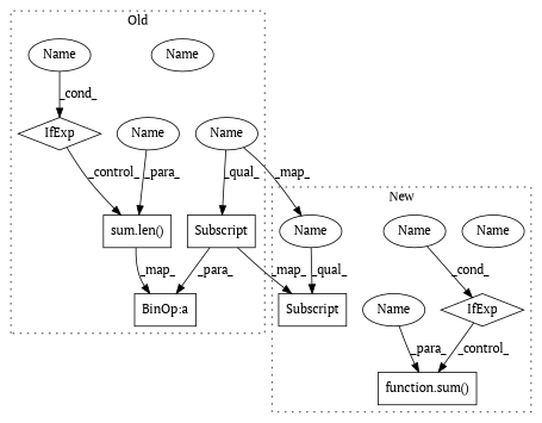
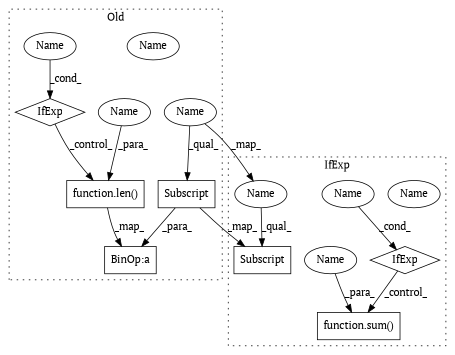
  digraph {
    fontname="PT Serif"
    node [a=87 fontname="PT Serif" l=13 s=1563 shape=ellipse]
    edge [fontname="PT Serif"]
-   n1 [a=75 l="4,1" label="sum.len()" s="1543,1558" shape=box]
+   n1 [a=75 l="4,1" label="function.len()" s="1543,1558" shape=box]
    n2 [a=82 l=3 label="BinOp:a" s=1539 shape=box]
    n3 [a=51 l="4,6" label=IfExp s="1559,1576" shape=diamond]
    n4 [label=Name]
    n5 [a=63 l="15,0" label=Subscript s="1524,0" shape=box]
    n6 [l=11 label=Name s=1524]
    n7 [l=11 label=Name s=1547]
    n8 [label=Name]
    n9 [a=75 l="4,1" label="function.sum()" s="1524,1539" shape=box]
    n10 [a=51 l="4,6" label=IfExp s="1540,1557" shape=diamond]
    n11 [label=Name s=1544]
    n12 [a=63 l="15,0" label=Subscript s="1563,0" shape=box]
    n13 [label=Name s=1544]
    n14 [l=11 label=Name s=1528]
    n15 [l=11 label=Name]
    subgraph cluster_1 {
      label=Old
      style=dotted
      n1
      n2
      n3
      n4
      n5
      n6
      n7
      n8
    }
    subgraph cluster_2 {
-     label=New
+     label=IfExp
      style=dotted
      n9
      n10
      n11
      n12
      n13
      n14
      n15
    }
    n1 -> n2 [label=_map_]
    n3 -> n1 [label=_control_]
    n5 -> n2 [label=_para_]
    n5 -> n12 [label=_map_]
    n6 -> n5 [label=_qual_]
    n6 -> n15 [label=_map_]
    n7 -> n1 [label=_para_]
    n8 -> n3 [label=_cond_]
    n10 -> n9 [label=_control_]
    n13 -> n10 [label=_cond_]
    n14 -> n9 [label=_para_]
    n15 -> n12 [label=_qual_]
  }
